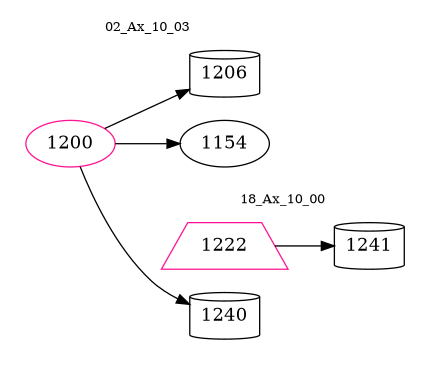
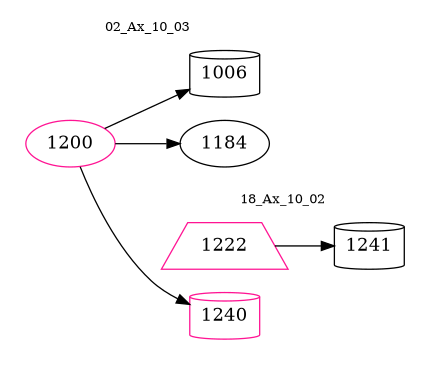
  digraph {
    fontname="DejaVu Serif"
    rankdir=LR
    node [color=deeppink fontname="DejaVu Serif" shape=cylinder]
    edge [color=black fontname="DejaVu Serif"]
    n1 [label=1222 shape=trapezium]
    n2 [color=black label=1241]
-   n3 [color=black label=1240]
+   n3 [label=1240]
    n4 [label=1200 shape=ellipse]
-   n5 [color=black label=1154 shape=ellipse]
-   n6 [color=black label=1206]
+   n5 [color=black label=1184 shape=ellipse]
+   n6 [color=black label=1006]
    subgraph cluster_1 {
      color=white
      fontsize=10
-     label="18_Ax_10_00"
+     label="18_Ax_10_02"
      n1
      n2
      n3
    }
    subgraph cluster_2 {
      color=white
      fontsize=10
      label="02_Ax_10_03"
      n4
      n5
      n6
    }
    n1 -> n2
    n4 -> n3
    n4 -> n5
    n4 -> n6
  }
